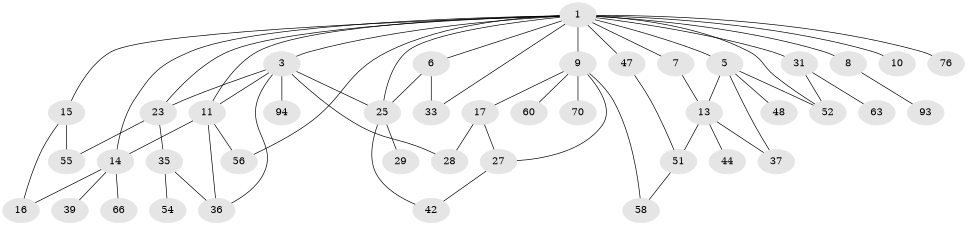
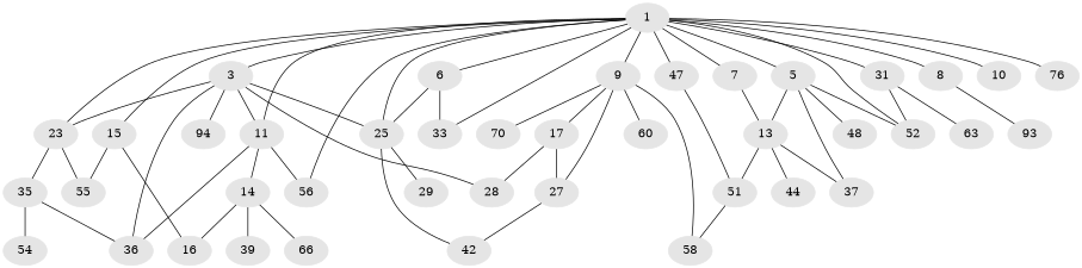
  graph {
    node [color=gray90 style=filled]
    1 [super="+19+2"]
    3 [super="+4+24+12"]
    5 [super="+18+43"]
    6 [super="+62+80"]
    7 [super="+81+34"]
    8
    9 [super="+22+57+74"]
    10
    11 [super="+38"]
    14 [super="+20+40+32+30"]
    15
    23 [super="+79"]
    25 [super="+55"]
    31
    33 [super="+100"]
    47 [super="+92"]
    52 [super="+69+59"]
    56
    76
    28 [super="+49+103"]
    36
    94
    13 [super="+41+102+77"]
    37
    48
    93
    17 [super="+53"]
    27 [super="+45+101"]
    58 [super="+104"]
    60
    70
    16 [super="+89"]
    39 [super="+46"]
    66
    n35 [label=55 super="+71+105"]
    35
    29
    42 [super="+65+68"]
    63 [super="+91"]
    51 [super="+73"]
    44
    54
    1 -- 3
    1 -- 5 [weight=2]
    1 -- 6
    1 -- 7
    1 -- 8
    1 -- 9
    1 -- 10
    1 -- 11
-   1 -- 14
    1 -- 15
    1 -- 23
    1 -- 25
    1 -- 31
    1 -- 33
    1 -- 47
    1 -- 52
    1 -- 56
    1 -- 76
    3 -- 11
    3 -- 23
    3 -- 25
    3 -- 28
    3 -- 36
    3 -- 94
    5 -- 52
    5 -- 13
    5 -- 37
    5 -- 48
    6 -- 25
    6 -- 33
    7 -- 13
    8 -- 93
    9 -- 17
    9 -- 27
    9 -- 58 [weight=2]
    9 -- 60
    9 -- 70
    11 -- 14
    11 -- 56
    11 -- 36
    14 -- 16
    14 -- 39
    14 -- 66
    15 -- 16
    15 -- n35
    23 -- n35
    23 -- 35
    25 -- 29
    25 -- 42
    31 -- 52
    31 -- 63
    47 -- 51
    13 -- 37
    13 -- 51
    13 -- 44
    17 -- 28
    17 -- 27
    27 -- 42
    35 -- 36
    35 -- 54
    51 -- 58
  }
